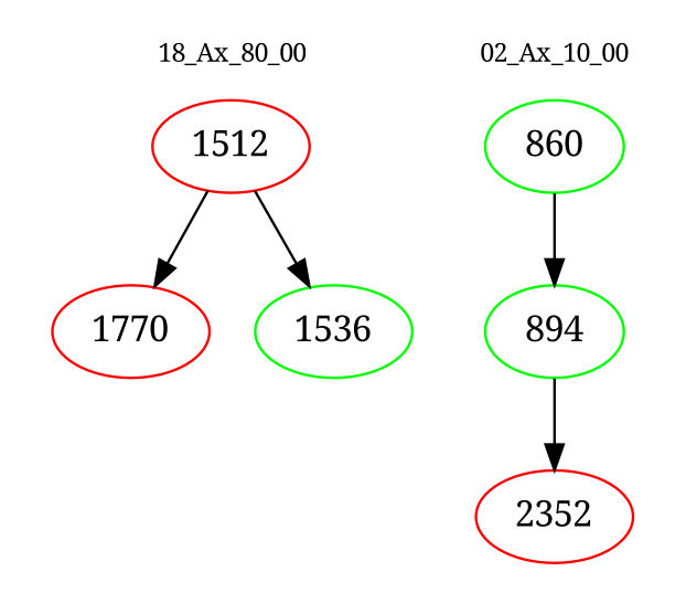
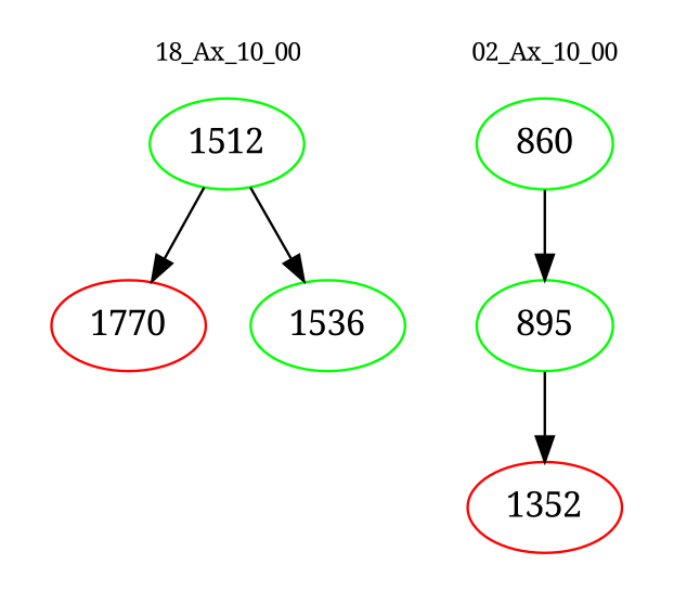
  digraph {
    fontname="Noto Serif"
    node [color=green fontname="Noto Serif"]
    edge [color=black fontname="Noto Serif"]
-   n1 [color=red label=1512]
+   n1 [label=1512]
    n2 [color=red label=1770]
    n3 [label=1536]
    n4 [label=860]
-   n5 [label=894]
-   n6 [color=red label=2352]
+   n5 [label=895]
+   n6 [color=red label=1352]
    subgraph cluster_1 {
      color=white
      fontsize=10
-     label="18_Ax_80_00"
+     label="18_Ax_10_00"
      n1
      n2
      n3
    }
    subgraph cluster_2 {
      color=white
      fontsize=10
      label="02_Ax_10_00"
      n4
      n5
      n6
    }
    n1 -> n2
    n1 -> n3
    n4 -> n5
    n5 -> n6
  }
